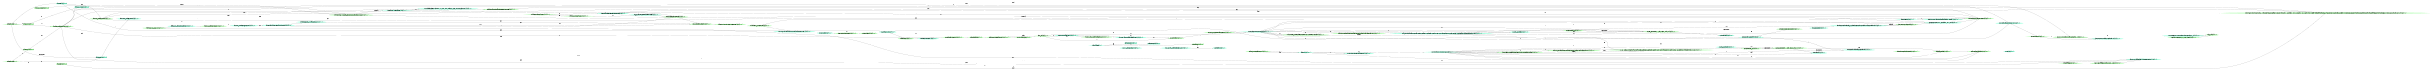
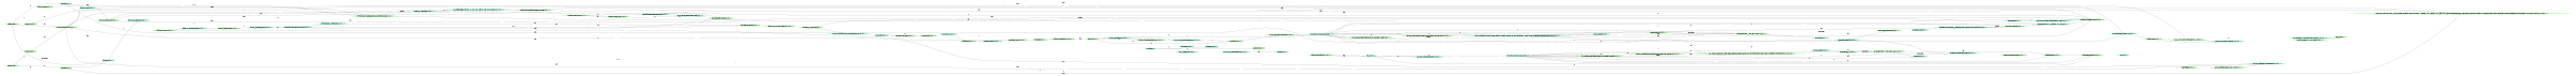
  digraph {
    rankdir=LR
    node [fillcolor=palegreen shape=ellipse style=filled]
    edge [style=bold]
    n1 [fillcolor=aquamarine label="Map<String,String> details = userVmDetailsDao.listDetailsKeyPairs(vm.getId())@@@41@@@['0', '1', '0']"]
    n2 [label="userVm.setDetails(details)@@@42@@@['1', '1', '0']"]
    n3 [label="Network network = _networkModel.getNetwork(defaultNic.getNetworkId())@@@43@@@['1', '1', '0']"]
    n4 [fillcolor=aquamarine label="vm.setDetails(details)@@@5@@@['0', '0', '1']"]
    n5 [fillcolor=aquamarine label="profile.setVmData(vmData)@@@51@@@['1', '1', '0']"]
    n6 [fillcolor=aquamarine label="profile.setConfigDriveLabel(VmConfigDriveLabel.value())@@@52@@@['1', '1', '0']"]
    n7 [fillcolor=aquamarine label="profile.setConfigDriveLabel(VirtualMachineManager.VmConfigDriveLabel.value())@@@17@@@['0', '0', '1']"]
    n8 [label="profile.setConfigDriveIsoRootFolder(configDriveIsoRootFolder)@@@53@@@['1', '1', '0']"]
    n9 [fillcolor=aquamarine label="alertType = AlertManager.AlertType.ALERT_TYPE_DOMAIN_ROUTER_MIGRATE@@@18@@@['1', '1', '0']"]
    n10 [label="{if (!migrated) {s_logger.info(\"Migration was unsuccessful. Cleaning up: \" + vm)_alertMgr.sendAlert(alertType,srcHost.getDataCenterId(),srcHost.getPodId(),\"Unable to migrate vm \" + vm.getInstanceName() + \" from host \" + srcHost.getName() + \" in zone \" + dc.getName() + \" and pod \" + dc.getName(),\"Migrate Command failed. Please check logs.\")try {_agentMgr.send(destHostId,new Commands(cleanup(vm.getInstanceName())),null)vm.setPodIdToDeployIn(srcHost.getPodId())stateTransitTo(vm,Event.OperationFailed,srcHostId)}catch (final AgentUnavailableException e) catch (final NoTransitionException e) }work.setStep(Step.Done)_workDao.update(work.getId(),work)}@@@85@@@['1', '1', '0']"]
    n11 [label="_networkMgr.prepareNicForMigration(profile,destination)@@@23@@@['1', '1', '0']"]
    n12 [label="volumeMgr.prepareForMigration(profile,destination)@@@24@@@['1', '1', '0']"]
    n13 [label="final HypervisorGuru hvGuru = _hvGuruMgr.getGuru(vm.getHypervisorType())@@@25@@@['1', '1', '0']"]
    n14 [label="final VirtualMachineTO to = hvGuru.implement(profile)@@@26@@@['1', '1', '0']"]
    n15 [label="volumeMgr.migrateVolumes(vm,to,srcHost,destHost,volumeToPoolMap)@@@65@@@['1', '1', '0']"]
    n16 [fillcolor=aquamarine label="ItWorkVO work = new ItWorkVO(UUID.randomUUID().toString(),_nodeId,State.Migrating,vm.getType(),vm.getId())@@@27@@@['1', '1', '0']"]
    n17 [label="final String serviceOffering = _serviceOfferingDao.findByIdIncludingRemoved(vm.getId(),vm.getServiceOfferingId()).getDisplayText()@@@45@@@['1', '1', '0']"]
    n18 [label="boolean isWindows = _guestOSCategoryDao.findById(_guestOSDao.findById(vm.getGuestOSId()).getCategoryId()).getName().equalsIgnoreCase(\"Windows\")@@@46@@@['1', '1', '0']"]
    n19 [fillcolor=aquamarine label="vmData = _networkModel.generateVmData(userVm.getUserData(),serviceOffering,vm.getDataCenterId(),vm.getInstanceName(),vm.getHostName(),vm.getId(),vm.getUuid(),defaultNic.getMacAddress(),userVm.getDetail(\"SSH.PublicKey\"),(String)profile.getParameter(VirtualMachineProfile.Param.VmPassword),isWindows)@@@47@@@['1', '1', '0']"]
    n20 [fillcolor=aquamarine label="AttachOrDettachConfigDriveCommand dettachCommand = new AttachOrDettachConfigDriveCommand(vm.getInstanceName(),vmData,VmConfigDriveLabel.value(),false)@@@55@@@['1', '1', '0']"]
    n21 [label="List<String((> vmData = _networkModel.generateVmData(vm.getUserData(),serviceOffering,vm.getDataCenterId(),vm.getInstanceName(),vm.getHostName(),vm.getId(),vm.getUuid(),defaultNic.getIPv4Address(),vm.getDetail(\"SSH.PublicKey\"),(String)profile.getParameter(VirtualMachineProfile.Param.VmPassword),isWindows)@@@12@@@['0', '0', '1']"]
    n22 [fillcolor=aquamarine label="String vmName = vm.getInstanceName()@@@48@@@['1', '1', '0']"]
    n23 [fillcolor=aquamarine label="final DataCenterVO dc = _dcDao.findById(destHost.getDataCenterId())@@@7@@@['1', '1', '0']"]
    n24 [fillcolor=aquamarine label="final DeployDestination destination = new DeployDestination(dc,pod,cluster,destHost)@@@10@@@['1', '1', '0']"]
    n25 [label="final HostPodVO pod = _podDao.findById(destHost.getPodId())@@@8@@@['1', '1', '0']"]
    n26 [fillcolor=aquamarine label="final VirtualMachineProfile profile = new VirtualMachineProfileImpl(vm)@@@11@@@['1', '1', '0']"]
    n27 [fillcolor=aquamarine label="final Cluster cluster = _clusterDao.findById(destHost.getClusterId())@@@9@@@['1', '1', '0']"]
    n28 [label="orchestrateMigrateWithStorage['1', '0', '0']" shape=diamond]
    n29 [fillcolor=aquamarine label="final long destHostId@@@2@@@['1', '1', '0']" shape=box]
    n30 [label="final Map<Long,Long> volumeToPool@@@2@@@['1', '0', '0']" shape=box]
    n31 [fillcolor=aquamarine label="final long srcHostId@@@2@@@['1', '0', '0']" shape=box]
    n32 [label="final VMInstanceVO vm = _vmDao.findByUuid(vmUuid)@@@3@@@['1', '1', '0']"]
    n33 [label="final String vmUuid@@@2@@@['1', '0', '0']" shape=box]
    n34 [fillcolor=aquamarine label="final HostVO destHost = _hostDao.findById(destHostId)@@@5@@@['1', '1', '0']"]
    n35 [label="work.setResourceId(destHostId)@@@30@@@['1', '1', '0']"]
    n36 [label="moveVmToMigratingState(vm,destHostId,work)@@@34@@@['1', '1', '0']"]
    n37 [label="final Map<Volume,StoragePool> volumeToPoolMap = getPoolListForVolumesForMigration(profile,destHost,volumeToPool)@@@12@@@['1', '1', '0']"]
    n38 [fillcolor=aquamarine label="_agentMgr.send(srcHostId,new Commands(cleanup(vm.getInstanceName())),null)@@@71@@@['1', '1', '0']"]
    n39 [label="final HostVO srcHost = _hostDao.findById(srcHostId)@@@4@@@['1', '1', '0']"]
    n40 [fillcolor=aquamarine label="work = _workDao.persist(work)@@@31@@@['1', '1', '0']"]
    n41 [fillcolor=aquamarine label="cleanup(vmGuru,new VirtualMachineProfileImpl(vm),work,Event.AgentReportStopped,true)@@@76@@@['1', '1', '0']"]
    n42 [fillcolor=aquamarine label="throw new CloudRuntimeException(\"VM not found on desintation host. Unable to complete migration for \" + vm)@@@77@@@['1', '1', '0']"]
    n43 [label="final VirtualMachineGuru vmGuru = getVmGuru(vm)@@@6@@@['1', '1', '0']"]
    n44 [label="s_logger.error(\"Vm not found on destination host. Unable to complete migration for \" + vm)@@@69@@@['1', '1', '0']"]
    n45 [fillcolor=aquamarine label="UserVmVO vm = _vmDao.findById(profile.getId())@@@3@@@['0', '0', '1']"]
    n46 [fillcolor=aquamarine label="throw new InvalidParameterValueException(\"Migration of the vm \" + vm + \"from host \" + srcHost + \" to destination host \" + destHost + \" doesn't involve migrating the volumes.\")@@@14@@@['1', '1', '0']"]
    n47 [fillcolor=aquamarine label="moveVmOutofMigratingStateOnSuccess(vm,destHost.getId(),work)@@@66@@@['1', '1', '0']"]
    n48 [fillcolor=aquamarine label="final Map<Long,Long> volumeToPool@@@2@@@['0', '1', '0']" shape=box]
    n49 [fillcolor=aquamarine label="profile.setVmData(vmData)@@@16@@@['0', '0', '1']"]
    n50 [label="profile.setConfigDriveIsoRootFolder(configDriveIsoRootFolder)@@@18@@@['0', '0', '1']"]
    n51 [label="migrated = true@@@83@@@['1', '1', '0']"]
    n52 [label="_agentMgr.send(srcHost.getId(),dettachCommand)@@@57@@@['1', '1', '0']"]
    n53 [fillcolor=aquamarine label="s_logger.debug(\"Deleted config drive ISO for vm \" + vm.getInstanceName() + \" In host \" + srcHost)@@@58@@@['1', '1', '0']"]
    n54 [fillcolor=aquamarine label="_networkModel.isSharedNetworkWithoutServices(network.getId())@@@9@@@['0', '0', '1']" shape=diamond]
    n55 [label="boolean isWindows = _guestOSCategoryDao.findById(_guestOSDao.findById(vm.getGuestOSId()).getCategoryId()).getName().equalsIgnoreCase(\"Windows\")@@@11@@@['0', '0', '1']"]
    n56 [label="profile.setConfigDriveIsoFile(isoFile)@@@19@@@['0', '0', '1']"]
    n57 [label="String isoFile = configDriveIsoRootFolder + \"/\" + vmName + \"/configDrive/\" + vmName + \".iso\"@@@15@@@['0', '0', '1']"]
    n58 [label="final String serviceOffering = _serviceOfferingDao.findByIdIncludingRemoved(vm.getId(),vm.getServiceOfferingId()).getDisplayText()@@@10@@@['0', '0', '1']"]
    n59 [fillcolor=aquamarine label="String vmName = vm.getInstanceName()@@@13@@@['0', '0', '1']"]
    n60 [label="_templateMgr.prepareIsoForVmProfile(profile,dest)@@@22@@@['0', '0', '1']"]
    n61 [label="String configDriveIsoRootFolder = \"/tmp\"@@@14@@@['0', '0', '1']"]
    n62 [fillcolor=aquamarine label="return true@@@23@@@['0', '0', '1']"]
    n63 [fillcolor=aquamarine label="VirtualMachineProfile profile@@@2@@@['0', '0', '1']" shape=box]
    n64 [label="!checkVmOnHost(vm,destHostId)@@@68@@@['1', '1', '0']" shape=diamond]
    n65 [fillcolor=aquamarine label="_networkModel.isSharedNetworkWithoutServices(network.getId())@@@44@@@['1', '1', '0']" shape=diamond]
    n66 [label="Nic defaultNic = _networkModel.getDefaultNic(vm.getId())@@@6@@@['0', '0', '1']"]
    n67 [fillcolor=aquamarine label="defaultNic != null@@@7@@@['0', '0', '1']" shape=diamond]
    n68 [fillcolor=aquamarine label="Network network = _networkModel.getNetwork(defaultNic.getNetworkId())@@@8@@@['0', '0', '1']"]
    n69 [label="AlertManager.AlertType alertType = AlertManager.AlertType.ALERT_TYPE_USERVM_MIGRATE@@@16@@@['1', '1', '0']"]
    n70 [label="VirtualMachine.Type.DomainRouter.equals(vm.getType())@@@17@@@['1', '1', '0']" shape=diamond]
    n71 [label="VirtualMachine.Type.ConsoleProxy.equals(vm.getType())@@@20@@@['1', '1', '0']" shape=diamond]
    n72 [fillcolor=aquamarine label="Map<String,String> details = _vmDetailsDao.listDetailsKeyPairs(vm.getId())@@@4@@@['0', '0', '1']"]
    n73 [fillcolor=aquamarine label="profile.setConfigDriveIsoFile(isoFile)@@@54@@@['1', '1', '0']"]
    n74 [label="String configDriveIsoRootFolder = \"/tmp\"@@@49@@@['1', '1', '0']"]
    n75 [label="String isoFile = configDriveIsoRootFolder + \"/\" + vmName + \"/configDrive/\" + vmName + \".iso\"@@@50@@@['1', '1', '0']"]
    n76 [label="final long srcHostId@@@2@@@['0', '1', '0']" shape=box]
    n77 [label="vm.setLastHostId(srcHostId)@@@32@@@['1', '1', '0']"]
    n78 [fillcolor=aquamarine label="vm.setPodIdToDeployIn(destHost.getPodId())@@@33@@@['1', '1', '0']"]
    n79 [fillcolor=aquamarine label="OperationTimedoutException e@@@60@@@['1', '1', '0']" shape=diamond]
    n80 [fillcolor=aquamarine label="s_logger.debug(\"TIme out occured while exeuting command AttachOrDettachConfigDrive \" + e.getMessage())@@@61@@@['1', '1', '0']"]
    n81 [label="orchestrateMigrateWithStorage['0', '1', '0']" shape=diamond]
    n82 [label="final String vmUuid@@@2@@@['0', '1', '0']" shape=box]
    n83 [fillcolor=aquamarine label="work.setStep(Step.Prepare)@@@28@@@['1', '1', '0']"]
    n84 [fillcolor=aquamarine label="volumeToPoolMap == null || volumeToPoolMap.isEmpty()@@@13@@@['1', '1', '0']" shape=diamond]
    n85 [label="boolean migrated = false@@@35@@@['1', '1', '0']"]
    n86 [label="Nic defaultNic = _networkModel.getDefaultNic(vm.getId())@@@37@@@['1', '1', '0']"]
-   n87 [label="List<String((> vmData = null@@@38@@@['1', '1', '0']"]
    n88 [label="defaultNic != null@@@39@@@['1', '1', '0']" shape=diamond]
    n89 [fillcolor=aquamarine label="UserVmVO userVm = _userVmDao.findById(vm.getId())@@@40@@@['1', '1', '0']"]
    n90 [label="Map<String,String> details = _vmDetailsDao.listDetailsKeyPairs(vm.getId())@@@41@@@['1', '0', '0']"]
    n91 [fillcolor=aquamarine label="ReservationContext context@@@2@@@['0', '0', '1']" shape=box]
    n92 [label="final AgentUnavailableException e@@@73@@@['1', '1', '0']" shape=diamond]
    n93 [label="s_logger.error(\"AgentUnavailableException while cleanup on source host: \" + srcHostId)@@@74@@@['1', '1', '0']"]
    n94 [fillcolor=aquamarine label="finalizeVirtualMachineProfile['0', '0', '1']" shape=diamond]
    n95 [label="DeployDestination dest@@@2@@@['0', '0', '1']" shape=box]
    n96 [fillcolor=aquamarine label="alertType = AlertManager.AlertType.ALERT_TYPE_CONSOLE_PROXY_MIGRATE@@@21@@@['1', '1', '0']"]
    n97 [label="work.setResourceType(ItWorkVO.ResourceType.Host)@@@29@@@['1', '1', '0']"]
    n98 [label="s_logger.warn(\"Error while checking the vm \" + vm + \" is on host \" + destHost,e)@@@81@@@['1', '1', '0']"]
    n1 -> n2
    n1 -> n2 [label=details style=dotted]
    n2 -> n3
    n2 -> n4 [label=0 style=dotted]
    n3 -> n65
    n4 -> n66 [style=dotted]
    n5 -> n6 [style=dotted]
    n6 -> n7 [label=0]
    n6 -> n8
    n7 -> n50 [style=dotted]
    n8 -> n73 [style=dotted]
    n9 -> n10 [label=alertType]
    n9 -> n11
    n11 -> n12
    n12 -> n13
    n13 -> n14 [style=dotted]
    n14 -> n15 [label=to]
    n14 -> n16
    n15 -> n47 [style=dotted]
    n16 -> n40 [label=work style=dotted]
    n16 -> n83 [style=dotted]
    n17 -> n18 [style=dotted]
    n17 -> n19 [label=serviceOffering style=dotted]
    n18 -> n19 [style=dotted]
    n18 -> n19 [label=isWindows style=dotted]
    n19 -> n5 [label=vmData style=dotted]
    n19 -> n20 [label=vmData]
    n19 -> n21 [label=0]
    n19 -> n22
    n20 -> n52 [label=dettachCommand]
    n20 -> n52
    n21 -> n49 [label=vmData style=dotted]
    n21 -> n59 [style=dotted]
    n22 -> n74 [style=dotted]
    n22 -> n75 [label=vmName]
    n23 -> n24 [label=dc style=dotted]
    n23 -> n25
    n24 -> n11 [label=destination]
    n24 -> n12 [label=destination]
    n24 -> n26
    n25 -> n24 [label=pod style=dotted]
    n25 -> n27 [style=dotted]
    n26 -> n11 [label=profile style=dotted]
    n26 -> n12 [label=profile]
    n26 -> n14 [label=profile style=dotted]
    n26 -> n37 [label=profile style=dotted]
    n26 -> n37 [style=dotted]
    n27 -> n24 [label=cluster style=dotted]
    n27 -> n24
    n28 -> n29 [label=configDriveIsoRootFolder]
    n28 -> n30 [label=true style=dotted]
    n28 -> n31 [label=true]
    n28 -> n32
    n28 -> n33 [label=true style=dotted]
    n29 -> n10 [label=destHostId style=dotted]
    n29 -> n34 [label=destHostId]
    n29 -> n35 [label=destHostId style=dotted]
    n29 -> n36 [label=destHostId style=dotted]
    n30 -> n37 [label=volumeToPool]
    n31 -> n10 [label=srcHostId style=dotted]
    n31 -> n38 [label=srcHostId style=dotted]
    n31 -> n39 [label=srcHostId]
    n31 -> n40 [label=srcHostId]
    n32 -> n10 [label=vm style=dotted]
    n32 -> n15 [label=vm]
    n32 -> n26 [label=vm style=dotted]
    n32 -> n36 [label=vm]
    n32 -> n39 [style=dotted]
    n32 -> n41 [label=vm]
    n32 -> n42 [label=vm style=dotted]
    n32 -> n43 [label=vm style=dotted]
    n32 -> n44 [label=vm]
    n32 -> n45 [label=0 style=dotted]
    n32 -> n46 [label=vm style=dotted]
    n32 -> n47 [label=vm]
    n33 -> n32 [label=vmUuid style=dotted]
    n33 -> n48 [label=true]
    n34 -> n15 [label=destHost style=dotted]
    n34 -> n24 [label=destHost style=dotted]
    n34 -> n37 [label=destHost style=dotted]
    n34 -> n43 [style=dotted]
    n34 -> n46 [label=destHost style=dotted]
    n35 -> n40 [style=dotted]
    n36 -> n85
    n37 -> n15 [label=volumeToPoolMap]
    n37 -> n84 [label=volumeToPoolMap]
    n37 -> n84 [style=dotted]
    n38 -> n41 [style=dotted]
    n39 -> n15 [label=srcHost]
    n39 -> n34 [style=dotted]
    n39 -> n46 [label=srcHost]
    n39 -> n53 [label=srcHost]
    n40 -> n10 [label=work style=dotted]
    n40 -> n36 [label=work style=dotted]
    n40 -> n41 [label=work style=dotted]
    n40 -> n47 [label=work]
    n40 -> n77
    n41 -> n42 [style=dotted]
    n42 -> n51
    n43 -> n23
    n43 -> n41 [label=vmGuru]
    n44 -> n38
    n45 -> n72 [style=dotted]
    n46 -> n69 [style=dotted]
    n47 -> n64
    n48 -> n37 [label=volumeToPool]
    n49 -> n7 [style=dotted]
    n50 -> n56 [style=dotted]
    n51 -> n10 [style=dotted]
    n52 -> n53
    n53 -> n15
    n54 -> n7 [label=true]
    n54 -> n21 [label=true]
    n54 -> n49 [label=true]
    n54 -> n50 [label=true style=dotted]
    n54 -> n55 [label=true]
    n54 -> n56 [label=true]
    n54 -> n57 [label=true style=dotted]
    n54 -> n58 [label=true]
    n54 -> n58
    n54 -> n59 [label=true style=dotted]
    n54 -> n60
    n54 -> n61 [label=true]
    n55 -> n21 [style=dotted]
    n55 -> n21 [label=isWindows style=dotted]
    n56 -> n60
    n57 -> n49
    n57 -> n56 [label=isoFile]
    n58 -> n21 [label=serviceOffering]
    n58 -> n55 [style=dotted]
    n59 -> n57 [label=vmName]
    n59 -> n61 [style=dotted]
    n60 -> n62 [style=dotted]
    n61 -> n50 [label=configDriveIsoRootFolder style=dotted]
    n61 -> n57 [label=configDriveIsoRootFolder]
    n61 -> n57
    n63 -> n60 [label=profile style=dotted]
    n64 -> n38 [label=true]
    n64 -> n41 [label=true style=dotted]
    n64 -> n42 [label=true style=dotted]
    n64 -> n44 [style=dotted]
    n64 -> n44 [label=true style=dotted]
    n64 -> n51 [style=dotted]
    n65 -> n5 [label=true style=dotted]
    n65 -> n6 [label=true]
    n65 -> n8 [label=true style=dotted]
    n65 -> n15
    n65 -> n17
    n65 -> n17 [label=true]
    n65 -> n18 [label=true style=dotted]
    n65 -> n19 [label=true]
    n65 -> n20 [label=true style=dotted]
    n65 -> n22 [label=true]
    n65 -> n52 [label=true]
    n65 -> n53 [label=true]
    n65 -> n73 [label=true style=dotted]
    n65 -> n74 [label=true]
    n65 -> n75 [label=true]
    n66 -> n67
    n66 -> n67 [label=defaultNic]
    n67 -> n54 [label=true]
    n67 -> n60
    n67 -> n68 [label=true style=dotted]
    n67 -> n68
    n68 -> n54 [style=dotted]
    n69 -> n10 [label=alertType]
    n69 -> n70 [style=dotted]
    n70 -> n9 [label=true]
    n70 -> n9 [style=dotted]
    n70 -> n71
    n70 -> n71 [label=false style=dotted]
    n71 -> n11 [style=dotted]
    n71 -> n96 [style=dotted]
    n71 -> n96 [label=true]
    n72 -> n4 [label=details style=dotted]
    n72 -> n4
    n73 -> n20 [style=dotted]
    n74 -> n8 [label=configDriveIsoRootFolder style=dotted]
    n74 -> n75 [label=configDriveIsoRootFolder]
    n74 -> n75
    n75 -> n5
    n75 -> n73 [label=isoFile style=dotted]
    n76 -> n10 [label=srcHostId]
    n76 -> n38 [label=srcHostId style=dotted]
    n76 -> n39 [label=srcHostId style=dotted]
    n76 -> n77 [label=srcHostId style=dotted]
    n77 -> n78
    n78 -> n36 [style=dotted]
    n79 -> n80 [label=true style=dotted]
    n79 -> n80
    n80 -> n15
    n81 -> n29 [label=true]
    n81 -> n32 [style=dotted]
    n81 -> n76 [label=true style=dotted]
    n81 -> n82 [label=true]
    n82 -> n32 [label=vmUuid]
    n83 -> n97
    n84 -> n46 [label=true]
    n84 -> n46 [style=dotted]
    n84 -> n69
    n85 -> n86
-   n86 -> n87
    n86 -> n88 [label=defaultNic]
-   n87 -> n88 [style=dotted]
    n88 -> n1 [label=true style=dotted]
    n88 -> n2 [label=true]
    n88 -> n3 [label=true style=dotted]
    n88 -> n15 [style=dotted]
    n88 -> n65 [label=true]
    n88 -> n89 [style=dotted]
    n88 -> n89 [label=true]
    n88 -> n90 [label=true style=dotted]
    n89 -> n1
    n89 -> n90
    n90 -> n1 [label=0 style=dotted]
    n90 -> n2 [style=dotted]
    n90 -> n2 [label=details style=dotted]
    n92 -> n93 [label=true style=dotted]
    n92 -> n93 [style=dotted]
    n93 -> n41
    n94 -> n45 [style=dotted]
    n94 -> n63 [label=true]
    n94 -> n91 [label=true style=dotted]
    n94 -> n95 [label=true]
    n95 -> n60 [label=dest style=dotted]
    n96 -> n10 [label=alertType style=dotted]
    n96 -> n11
    n97 -> n35
    n98 -> n51
  }
